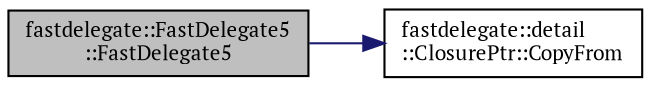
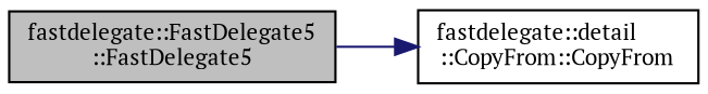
  digraph {
    rankdir=LR
    fontname="PT Serif"
    node [color=black fontname="PT Serif" fontsize=10 shape=record style=filled]
    n1 [fillcolor=grey75 fontcolor=black height=0.2 label="fastdelegate::FastDelegate5\l::FastDelegate5" width=0.4]
-   n2 [fillcolor=white height=0.2 label="fastdelegate::detail\l::ClosurePtr::CopyFrom" width=0.4]
+   n2 [fillcolor=white height=0.2 label="fastdelegate::detail\l::CopyFrom::CopyFrom" width=0.4]
    n1 -> n2 [color=midnightblue fontname="PT Serif" fontsize=10 labelfontname=Helvetica labelfontsize=10 style=solid]
  }
